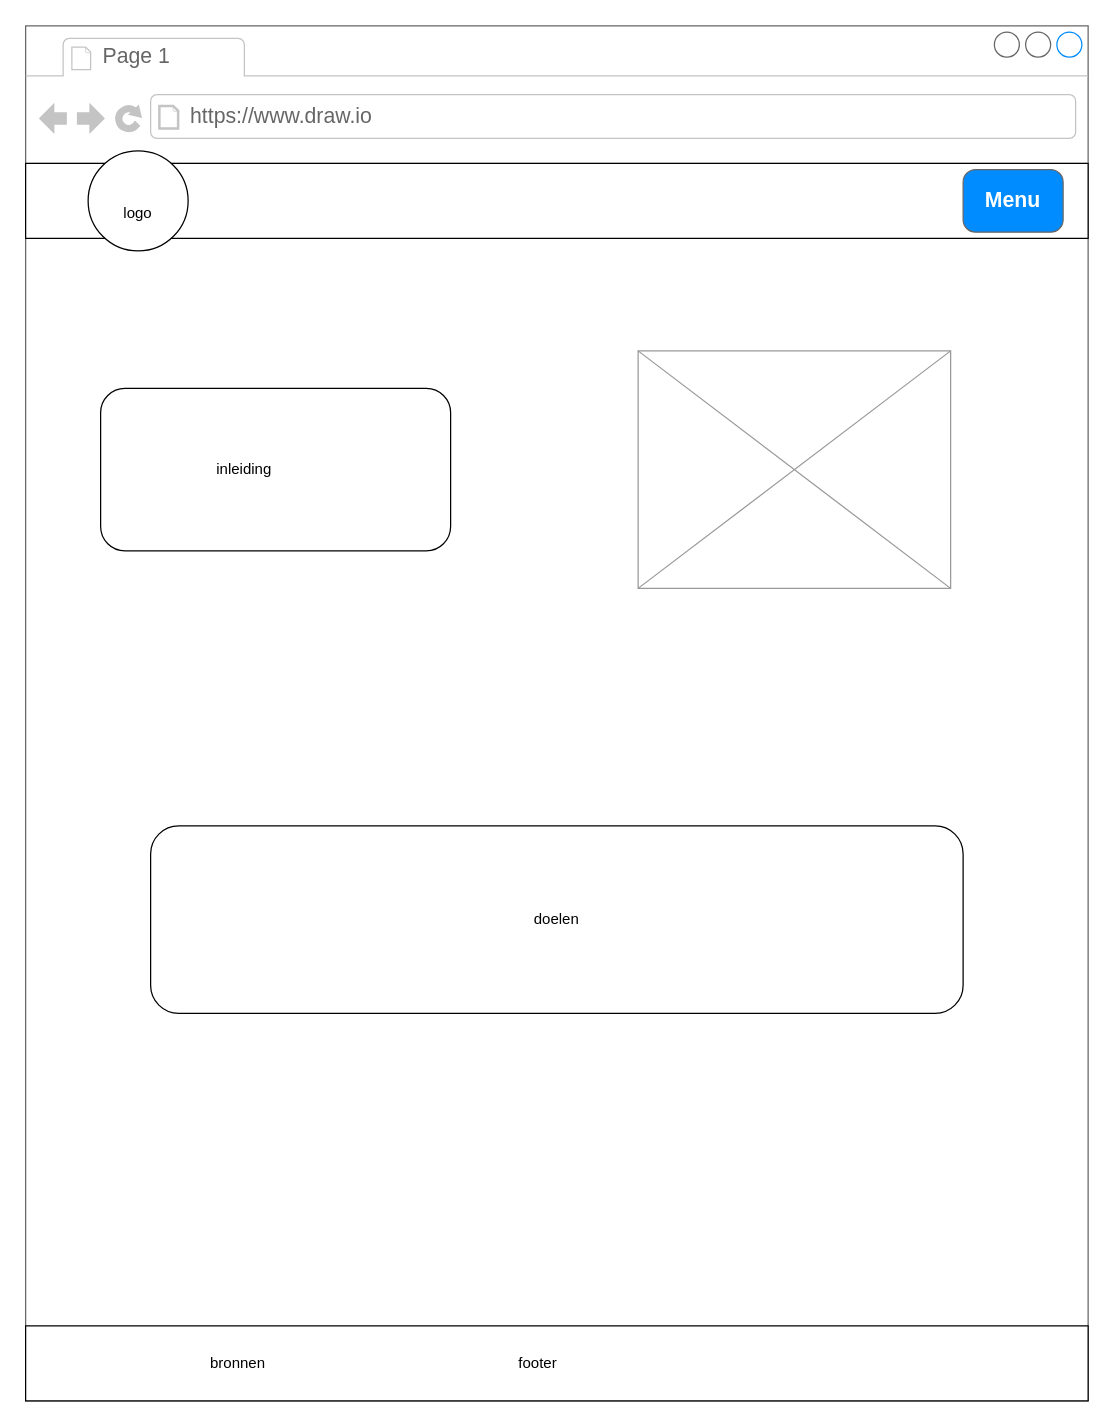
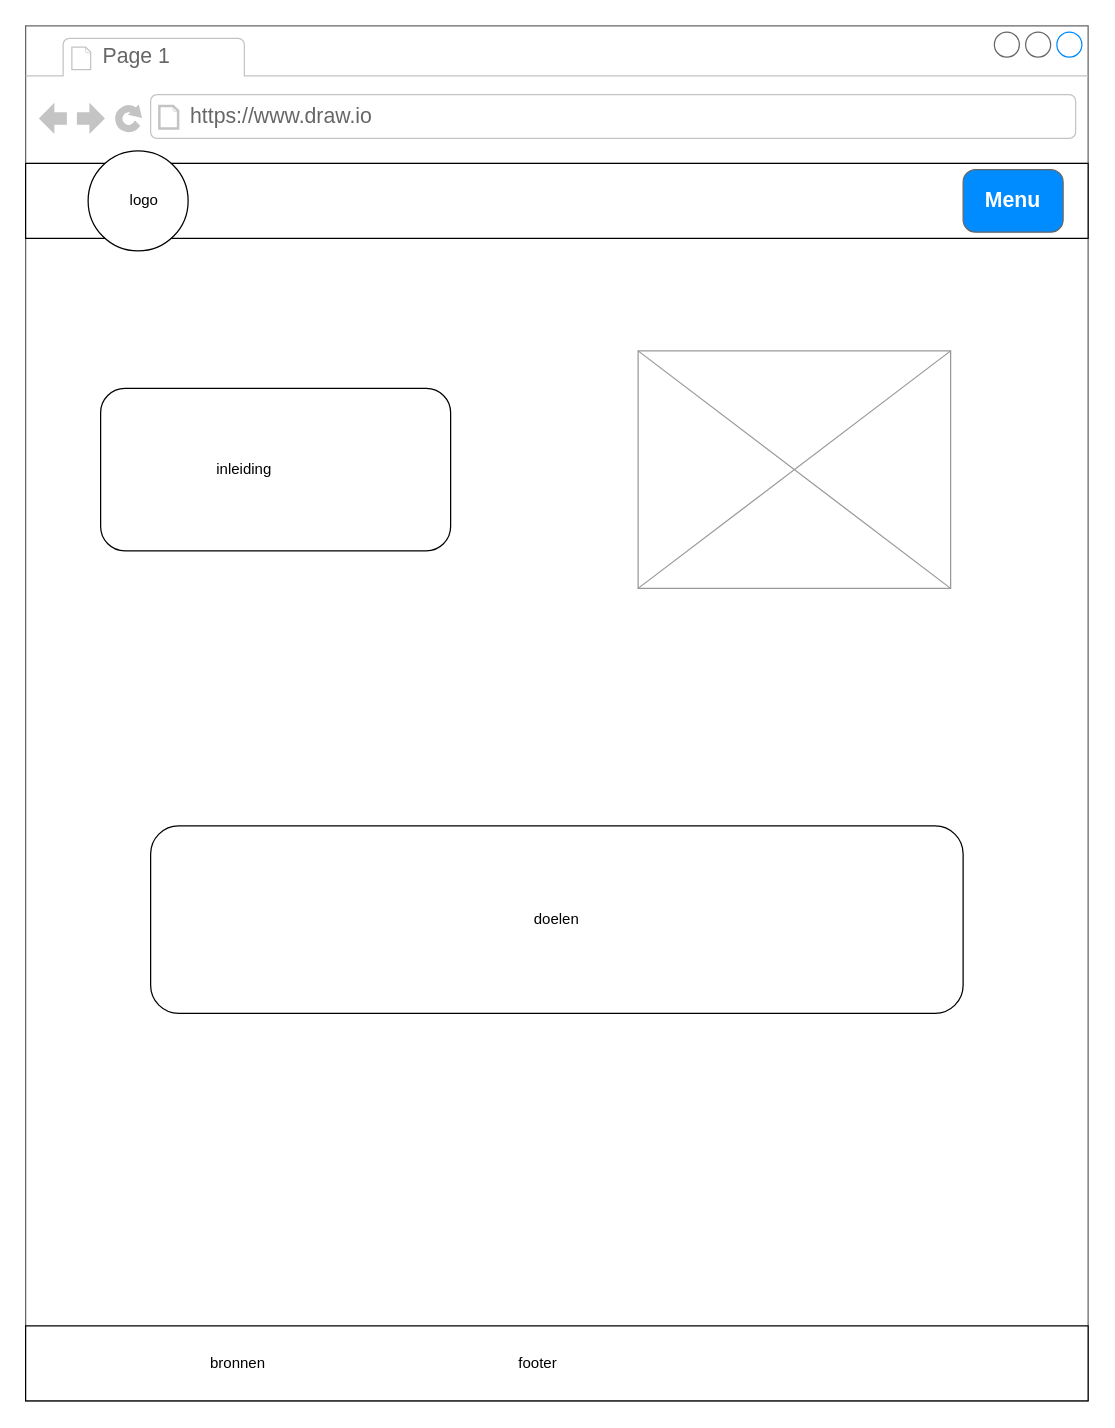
  <mxCell id="0" />
  <mxCell id="1" parent="0" />
  <mxCell id="2" value="" style="strokeWidth=1;shadow=0;dashed=0;align=center;html=1;shape=mxgraph.mockup.containers.browserWindow;rSize=0;strokeColor=#666666;strokeColor2=#008cff;strokeColor3=#c4c4c4;mainText=,;recursiveResize=0;" parent="1" vertex="1"><mxGeometry width="850" height="1100" as="geometry" x="20" y="20" /></mxCell>
  <mxCell id="3" value="Page 1" style="strokeWidth=1;shadow=0;dashed=0;align=center;html=1;shape=mxgraph.mockup.containers.anchor;fontSize=17;fontColor=#666666;align=left;" parent="2" vertex="1"><mxGeometry x="60" y="12" width="110" height="26" as="geometry" /></mxCell>
  <mxCell id="4" value="https://www.draw.io" style="strokeWidth=1;shadow=0;dashed=0;align=center;html=1;shape=mxgraph.mockup.containers.anchor;rSize=0;fontSize=17;fontColor=#666666;align=left;" parent="2" vertex="1"><mxGeometry x="130" y="60" width="250" height="26" as="geometry" /></mxCell>
  <mxCell id="5" value="" style="verticalLabelPosition=bottom;shadow=0;dashed=0;align=center;html=1;verticalAlign=top;strokeWidth=1;shape=mxgraph.mockup.graphics.simpleIcon;strokeColor=#999999;" parent="2" vertex="1"><mxGeometry x="490" y="260" width="250" height="190" as="geometry" /></mxCell>
  <mxCell id="6" value="" style="rounded=1;whiteSpace=wrap;html=1;" parent="2" vertex="1"><mxGeometry x="60" y="290" width="280" height="130" as="geometry" /></mxCell>
  <mxCell id="7" value="inleiding" style="text;html=1;strokeColor=none;fillColor=none;align=center;verticalAlign=middle;whiteSpace=wrap;rounded=0;" parent="2" vertex="1"><mxGeometry x="145" y="340" width="60" height="30" as="geometry" /></mxCell>
  <mxCell id="8" value="" style="rounded=1;whiteSpace=wrap;html=1;" parent="2" vertex="1"><mxGeometry x="100" y="640" width="650" height="150" as="geometry" /></mxCell>
  <mxCell id="9" value="doelen" style="text;html=1;strokeColor=none;fillColor=none;align=center;verticalAlign=middle;whiteSpace=wrap;rounded=0;" parent="2" vertex="1"><mxGeometry x="395" y="700" width="60" height="30" as="geometry" /></mxCell>
  <mxCell id="10" value="" style="rounded=0;whiteSpace=wrap;html=1;" parent="2" vertex="1"><mxGeometry y="110" width="850" height="60" as="geometry" /></mxCell>
  <mxCell id="11" value="Menu" style="strokeWidth=1;shadow=0;dashed=0;align=center;html=1;shape=mxgraph.mockup.buttons.button;strokeColor=#666666;fontColor=#ffffff;mainText=;buttonStyle=round;fontSize=17;fontStyle=1;fillColor=#008cff;whiteSpace=wrap;" parent="2" vertex="1"><mxGeometry x="750" y="115" width="80" height="50" as="geometry" /></mxCell>
  <mxCell id="12" value="" style="ellipse;whiteSpace=wrap;html=1;" parent="2" vertex="1"><mxGeometry x="50" y="100" width="80" height="80" as="geometry" /></mxCell>
- <mxCell id="13" value="logo" style="text;html=1;strokeColor=none;fillColor=none;align=center;verticalAlign=middle;whiteSpace=wrap;rounded=0;" parent="2" vertex="1"><mxGeometry x="60" y="135" width="60" height="30" as="geometry" /></mxCell>
+ <mxCell id="13" value="logo" style="text;html=1;strokeColor=none;fillColor=none;align=center;verticalAlign=middle;whiteSpace=wrap;rounded=0;" parent="2" vertex="1"><mxGeometry x="65" y="125" width="60" height="30" as="geometry" /></mxCell>
  <mxCell id="14" value="" style="rounded=0;whiteSpace=wrap;html=1;" parent="1" vertex="1"><mxGeometry y="1060" width="850" height="60" as="geometry" x="20" /></mxCell>
  <mxCell id="15" value="footer" style="text;html=1;strokeColor=none;fillColor=none;align=center;verticalAlign=middle;whiteSpace=wrap;rounded=0;" parent="1" vertex="1"><mxGeometry x="400" y="1075" width="60" height="30" as="geometry" /></mxCell>
  <mxCell id="16" value="bronnen" style="text;html=1;strokeColor=none;fillColor=none;align=center;verticalAlign=middle;whiteSpace=wrap;rounded=0;" parent="1" vertex="1"><mxGeometry x="160" y="1075" width="60" height="30" as="geometry" /></mxCell>
